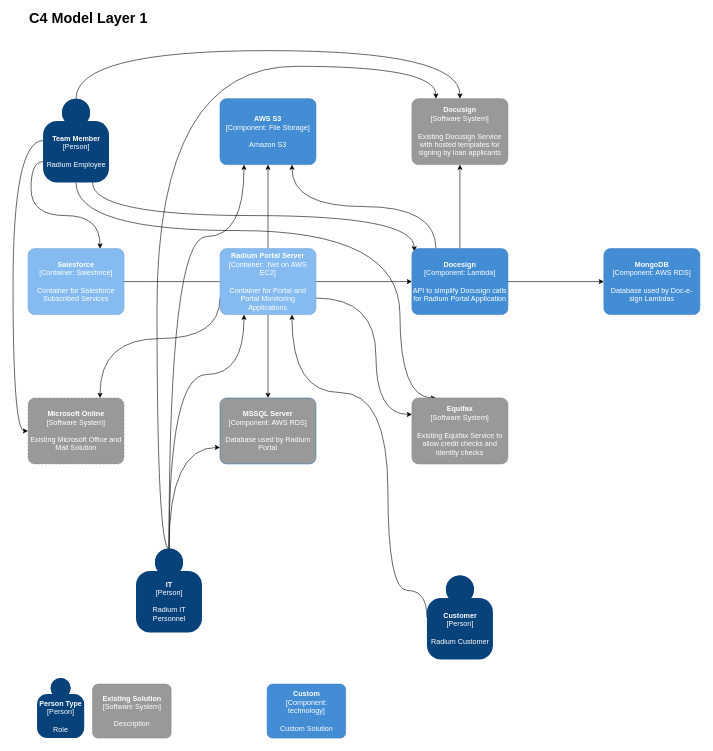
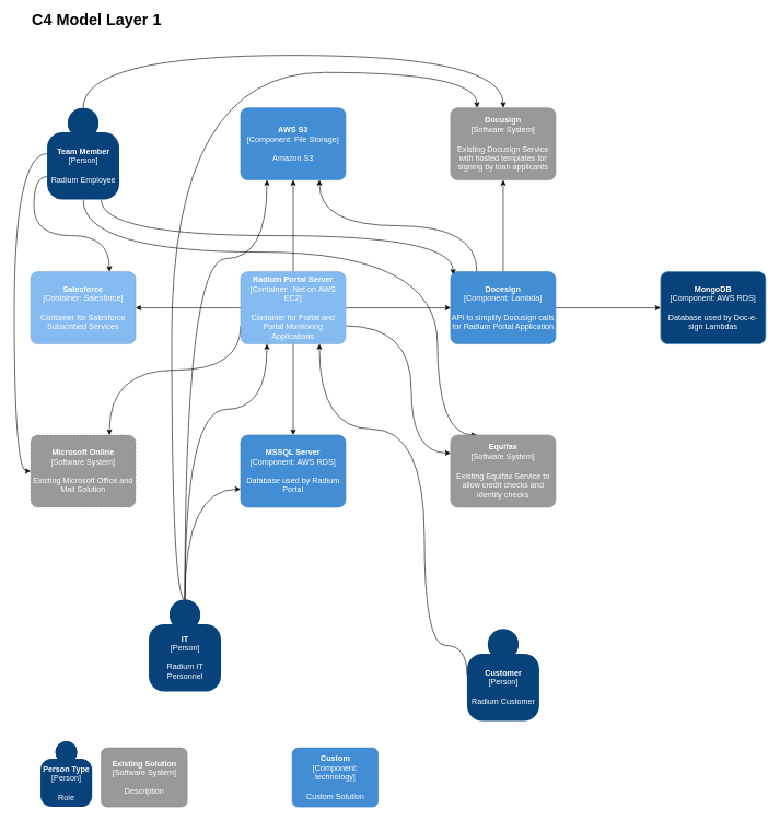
  <mxCell id="0" />
  <mxCell id="1" parent="0" />
  <mxCell id="2" style="edgeStyle=orthogonalEdgeStyle;curved=1;rounded=0;orthogonalLoop=1;jettySize=auto;html=1;exitX=0;exitY=0.75;exitDx=0;exitDy=0;exitPerimeter=0;entryX=0.75;entryY=0;entryDx=0;entryDy=0;entryPerimeter=0;startArrow=none;startFill=0;endArrow=classic;endFill=1;" edge="1" parent="1" source="7" target="16"><mxGeometry relative="1" as="geometry" /></mxCell>
  <mxCell id="3" style="edgeStyle=orthogonalEdgeStyle;curved=1;rounded=0;orthogonalLoop=1;jettySize=auto;html=1;exitX=0.5;exitY=1;exitDx=0;exitDy=0;exitPerimeter=0;entryX=0.25;entryY=0;entryDx=0;entryDy=0;entryPerimeter=0;startArrow=none;startFill=0;endArrow=classic;endFill=1;" edge="1" parent="1" source="7" target="14"><mxGeometry relative="1" as="geometry"><Array as="points"><mxPoint x="125.94" y="383.94" /><mxPoint x="665.94" y="383.94" /><mxPoint x="665.94" y="662.94" /></Array></mxGeometry></mxCell>
  <mxCell id="4" style="edgeStyle=orthogonalEdgeStyle;curved=1;rounded=0;orthogonalLoop=1;jettySize=auto;html=1;exitX=0.75;exitY=1;exitDx=0;exitDy=0;exitPerimeter=0;entryX=0.024;entryY=0.042;entryDx=0;entryDy=0;entryPerimeter=0;startArrow=none;startFill=0;endArrow=classic;endFill=1;" edge="1" parent="1" source="7" target="12"><mxGeometry relative="1" as="geometry" /></mxCell>
  <mxCell id="5" style="edgeStyle=orthogonalEdgeStyle;curved=1;rounded=0;orthogonalLoop=1;jettySize=auto;html=1;exitX=0.5;exitY=0;exitDx=0;exitDy=0;exitPerimeter=0;entryX=0.5;entryY=0;entryDx=0;entryDy=0;entryPerimeter=0;startArrow=none;startFill=0;endArrow=classic;endFill=1;" edge="1" parent="1" source="7" target="13"><mxGeometry relative="1" as="geometry"><Array as="points"><mxPoint x="125.94" y="83.94" /><mxPoint x="765.94" y="83.94" /></Array></mxGeometry></mxCell>
  <mxCell id="6" style="edgeStyle=orthogonalEdgeStyle;curved=1;rounded=0;orthogonalLoop=1;jettySize=auto;html=1;exitX=0;exitY=0.5;exitDx=0;exitDy=0;exitPerimeter=0;entryX=0;entryY=0.5;entryDx=0;entryDy=0;entryPerimeter=0;startArrow=none;startFill=0;endArrow=classic;endFill=1;fontSize=24;" edge="1" parent="1" source="7" target="15"><mxGeometry relative="1" as="geometry"><Array as="points"><mxPoint x="20.94" y="234" /><mxPoint x="20.94" y="718" /></Array></mxGeometry></mxCell>
  <mxCell id="7" value="&lt;b&gt;Team Member&lt;/b&gt;&lt;div&gt;[Person]&lt;/div&gt;&lt;br&gt;&lt;div&gt;Radium Employee&lt;/div&gt;" style="html=1;dashed=0;whitespace=wrap;fillColor=#08427b;strokeColor=none;fontColor=#ffffff;shape=mxgraph.c4.person;align=center;metaEdit=1;points=[[0.5,0,0],[1,0.5,0],[1,0.75,0],[0.75,1,0],[0.5,1,0],[0.25,1,0],[0,0.75,0],[0,0.5,0]];metaData={&quot;c4Type&quot;:{&quot;editable&quot;:false}};" vertex="1" parent="1"><mxGeometry x="70.94" y="163.94" width="110.0" height="140" as="geometry" /></mxCell>
  <mxCell id="8" value="&lt;b&gt;AWS S3&lt;/b&gt;&lt;div&gt;[Component: File Storage]&lt;/div&gt;&lt;br&gt;&lt;div&gt;Amazon S3&lt;/div&gt;" style="rounded=1;whiteSpace=wrap;html=1;labelBackgroundColor=none;fillColor=#438DD5;fontColor=#ffffff;align=center;arcSize=10;strokeColor=#3C7FC0;metaEdit=1;metaData={&quot;c4Type&quot;:{&quot;editable&quot;:false}};points=[[0.25,0,0],[0.5,0,0],[0.75,0,0],[1,0.25,0],[1,0.5,0],[1,0.75,0],[0.75,1,0],[0.5,1,0],[0.25,1,0],[0,0.75,0],[0,0.5,0],[0,0.25,0]];" vertex="1" parent="1"><mxGeometry x="365.94" y="163.94" width="160" height="110.0" as="geometry" /></mxCell>
  <mxCell id="9" style="edgeStyle=orthogonalEdgeStyle;rounded=0;orthogonalLoop=1;jettySize=auto;html=1;exitX=0.5;exitY=0;exitDx=0;exitDy=0;exitPerimeter=0;entryX=0.5;entryY=1;entryDx=0;entryDy=0;entryPerimeter=0;" edge="1" parent="1" source="12" target="13"><mxGeometry relative="1" as="geometry" /></mxCell>
  <mxCell id="10" style="edgeStyle=orthogonalEdgeStyle;rounded=0;orthogonalLoop=1;jettySize=auto;html=1;exitX=1;exitY=0.5;exitDx=0;exitDy=0;exitPerimeter=0;" edge="1" parent="1" source="12" target="17"><mxGeometry relative="1" as="geometry" /></mxCell>
  <mxCell id="11" style="edgeStyle=orthogonalEdgeStyle;rounded=0;orthogonalLoop=1;jettySize=auto;html=1;exitX=0.25;exitY=0;exitDx=0;exitDy=0;exitPerimeter=0;entryX=0.75;entryY=1;entryDx=0;entryDy=0;entryPerimeter=0;curved=1;" edge="1" parent="1" source="12" target="8"><mxGeometry relative="1" as="geometry" /></mxCell>
  <mxCell id="12" value="&lt;b&gt;Docesign&lt;/b&gt;&lt;div&gt;[Component: Lambda]&lt;/div&gt;&lt;br&gt;&lt;div&gt;API to simplify Docusign calls for Radium Portal Application&lt;/div&gt;" style="rounded=1;whiteSpace=wrap;html=1;labelBackgroundColor=none;fillColor=#438DD5;fontColor=#ffffff;align=center;arcSize=10;strokeColor=#3C7FC0;metaEdit=1;metaData={&quot;c4Type&quot;:{&quot;editable&quot;:false}};points=[[0.25,0,0],[0.5,0,0],[0.75,0,0],[1,0.25,0],[1,0.5,0],[1,0.75,0],[0.75,1,0],[0.5,1,0],[0.25,1,0],[0,0.75,0],[0,0.5,0],[0,0.25,0]];" vertex="1" parent="1"><mxGeometry x="685.94" y="413.94" width="160" height="110.0" as="geometry" /></mxCell>
  <mxCell id="13" value="&lt;b&gt;Docusign&lt;/b&gt;&lt;div&gt;[Software System]&lt;/div&gt;&lt;br&gt;&lt;div&gt;Existing Docusign Service with hosted templates for signing by loan applicants&lt;/div&gt;" style="rounded=1;whiteSpace=wrap;html=1;labelBackgroundColor=none;fillColor=#999999;fontColor=#ffffff;align=center;arcSize=10;strokeColor=#8A8A8A;metaEdit=1;metaData={&quot;c4Type&quot;:{&quot;editable&quot;:false}};points=[[0.25,0,0],[0.5,0,0],[0.75,0,0],[1,0.25,0],[1,0.5,0],[1,0.75,0],[0.75,1,0],[0.5,1,0],[0.25,1,0],[0,0.75,0],[0,0.5,0],[0,0.25,0]];" vertex="1" parent="1"><mxGeometry x="685.94" y="163.94" width="160" height="110.0" as="geometry" /></mxCell>
  <mxCell id="14" value="&lt;b&gt;Equifax&lt;/b&gt;&lt;div&gt;[Software System]&lt;/div&gt;&lt;br&gt;&lt;div&gt;Existing Equifax Service to allow credit checks and identity checks&lt;/div&gt;" style="rounded=1;whiteSpace=wrap;html=1;labelBackgroundColor=none;fillColor=#999999;fontColor=#ffffff;align=center;arcSize=10;strokeColor=#8A8A8A;metaEdit=1;metaData={&quot;c4Type&quot;:{&quot;editable&quot;:false}};points=[[0.25,0,0],[0.5,0,0],[0.75,0,0],[1,0.25,0],[1,0.5,0],[1,0.75,0],[0.75,1,0],[0.5,1,0],[0.25,1,0],[0,0.75,0],[0,0.5,0],[0,0.25,0]];" vertex="1" parent="1"><mxGeometry x="685.94" y="662.94" width="160" height="110.0" as="geometry" /></mxCell>
  <mxCell id="15" value="&lt;b&gt;Microsoft Online&lt;/b&gt;&lt;div&gt;[Software System]&lt;/div&gt;&lt;br&gt;&lt;div&gt;Existing Microsoft Office and Mail Solution&lt;/div&gt;" style="rounded=1;whiteSpace=wrap;html=1;labelBackgroundColor=none;fillColor=#999999;fontColor=#ffffff;align=center;arcSize=10;strokeColor=#8A8A8A;metaEdit=1;metaData={&quot;c4Type&quot;:{&quot;editable&quot;:false}};points=[[0.25,0,0],[0.5,0,0],[0.75,0,0],[1,0.25,0],[1,0.5,0],[1,0.75,0],[0.75,1,0],[0.5,1,0],[0.25,1,0],[0,0.75,0],[0,0.5,0],[0,0.25,0]];dashed=1;" vertex="1" parent="1"><mxGeometry x="45.94" y="662.94" width="160" height="110.0" as="geometry" /></mxCell>
  <mxCell id="16" value="&lt;b&gt;Salesforce&lt;/b&gt;&lt;div&gt;[Container: Salesforce]&lt;/div&gt;&lt;br&gt;&lt;div&gt;Container for Salesforce Subscribed Services&lt;/div&gt;" style="rounded=1;whiteSpace=wrap;html=1;labelBackgroundColor=none;fillColor=#85BBF0;fontColor=#ffffff;align=center;arcSize=10;strokeColor=#78A8D8;metaEdit=1;metaData={&quot;c4Type&quot;:{&quot;editable&quot;:false}};points=[[0.25,0,0],[0.5,0,0],[0.75,0,0],[1,0.25,0],[1,0.5,0],[1,0.75,0],[0.75,1,0],[0.5,1,0],[0.25,1,0],[0,0.75,0],[0,0.5,0],[0,0.25,0]];" vertex="1" parent="1"><mxGeometry x="45.94" y="413.94" width="160" height="110.0" as="geometry" /></mxCell>
- <mxCell id="17" value="&lt;b&gt;MongoDB&lt;/b&gt;&lt;div&gt;[Component: AWS RDS]&lt;/div&gt;&lt;br&gt;&lt;div&gt;Database used by Doc-e-sign Lambdas&lt;/div&gt;" style="rounded=1;whiteSpace=wrap;html=1;labelBackgroundColor=none;fillColor=#438DD5;fontColor=#ffffff;align=center;arcSize=10;strokeColor=#3C7FC0;metaEdit=1;metaData={&quot;c4Type&quot;:{&quot;editable&quot;:false}};points=[[0.25,0,0],[0.5,0,0],[0.75,0,0],[1,0.25,0],[1,0.5,0],[1,0.75,0],[0.75,1,0],[0.5,1,0],[0.25,1,0],[0,0.75,0],[0,0.5,0],[0,0.25,0]];" vertex="1" parent="1"><mxGeometry x="1005.94" y="413.94" width="160" height="110.0" as="geometry" /></mxCell>
+ <mxCell id="17" value="&lt;b&gt;MongoDB&lt;/b&gt;&lt;div&gt;[Component: AWS RDS]&lt;/div&gt;&lt;br&gt;&lt;div&gt;Database used by Doc-e-sign Lambdas&lt;/div&gt;" style="rounded=1;whiteSpace=wrap;html=1;labelBackgroundColor=none;fillColor=#08427b;fontColor=#ffffff;align=center;arcSize=10;strokeColor=#3C7FC0;metaEdit=1;metaData={&quot;c4Type&quot;:{&quot;editable&quot;:false}};points=[[0.25,0,0],[0.5,0,0],[0.75,0,0],[1,0.25,0],[1,0.5,0],[1,0.75,0],[0.75,1,0],[0.5,1,0],[0.25,1,0],[0,0.75,0],[0,0.5,0],[0,0.25,0]];" vertex="1" parent="1"><mxGeometry x="1005.94" y="413.94" width="160" height="110.0" as="geometry" /></mxCell>
  <mxCell id="18" style="edgeStyle=orthogonalEdgeStyle;rounded=0;orthogonalLoop=1;jettySize=auto;html=1;entryX=0.5;entryY=1;entryDx=0;entryDy=0;entryPerimeter=0;startArrow=classic;startFill=1;endArrow=none;endFill=0;" edge="1" parent="1" source="19" target="25"><mxGeometry relative="1" as="geometry" /></mxCell>
- <mxCell id="19" value="&lt;b&gt;MSSQL Server&lt;/b&gt;&lt;div&gt;[Component: AWS RDS]&lt;/div&gt;&lt;br&gt;&lt;div&gt;Database used by Radium Portal&lt;/div&gt;" style="rounded=1;whiteSpace=wrap;html=1;labelBackgroundColor=none;fillColor=#999999;fontColor=#ffffff;align=center;arcSize=10;strokeColor=#3C7FC0;metaEdit=1;metaData={&quot;c4Type&quot;:{&quot;editable&quot;:false}};points=[[0.25,0,0],[0.5,0,0],[0.75,0,0],[1,0.25,0],[1,0.5,0],[1,0.75,0],[0.75,1,0],[0.5,1,0],[0.25,1,0],[0,0.75,0],[0,0.5,0],[0,0.25,0]];" vertex="1" parent="1"><mxGeometry x="365.94" y="662.94" width="160" height="110.0" as="geometry" /></mxCell>
+ <mxCell id="19" value="&lt;b&gt;MSSQL Server&lt;/b&gt;&lt;div&gt;[Component: AWS RDS]&lt;/div&gt;&lt;br&gt;&lt;div&gt;Database used by Radium Portal&lt;/div&gt;" style="rounded=1;whiteSpace=wrap;html=1;labelBackgroundColor=none;fillColor=#438DD5;fontColor=#ffffff;align=center;arcSize=10;strokeColor=#3C7FC0;metaEdit=1;metaData={&quot;c4Type&quot;:{&quot;editable&quot;:false}};points=[[0.25,0,0],[0.5,0,0],[0.75,0,0],[1,0.25,0],[1,0.5,0],[1,0.75,0],[0.75,1,0],[0.5,1,0],[0.25,1,0],[0,0.75,0],[0,0.5,0],[0,0.25,0]];" vertex="1" parent="1"><mxGeometry x="365.94" y="662.94" width="160" height="110.0" as="geometry" /></mxCell>
  <mxCell id="20" style="edgeStyle=orthogonalEdgeStyle;rounded=0;orthogonalLoop=1;jettySize=auto;html=1;exitX=1;exitY=0.5;exitDx=0;exitDy=0;exitPerimeter=0;" edge="1" parent="1" source="25" target="12"><mxGeometry relative="1" as="geometry" /></mxCell>
  <mxCell id="21" style="edgeStyle=orthogonalEdgeStyle;rounded=0;orthogonalLoop=1;jettySize=auto;html=1;exitX=0.5;exitY=0;exitDx=0;exitDy=0;exitPerimeter=0;" edge="1" parent="1" source="25" target="8"><mxGeometry relative="1" as="geometry" /></mxCell>
  <mxCell id="22" style="edgeStyle=orthogonalEdgeStyle;curved=1;rounded=0;orthogonalLoop=1;jettySize=auto;html=1;exitX=1;exitY=0.75;exitDx=0;exitDy=0;exitPerimeter=0;entryX=0;entryY=0.25;entryDx=0;entryDy=0;entryPerimeter=0;" edge="1" parent="1" source="25" target="14"><mxGeometry relative="1" as="geometry"><Array as="points"><mxPoint x="625.94" y="496.94" /><mxPoint x="625.94" y="690.94" /></Array></mxGeometry></mxCell>
- <mxCell id="23" style="edgeStyle=orthogonalEdgeStyle;curved=1;rounded=0;orthogonalLoop=1;jettySize=auto;html=1;exitX=0;exitY=0.5;exitDx=0;exitDy=0;exitPerimeter=0;entryX=1;entryY=0.5;entryDx=0;entryDy=0;entryPerimeter=0;startArrow=none;startFill=0;endArrow=none;endFill=1;" edge="1" parent="1" source="25" target="16"><mxGeometry relative="1" as="geometry" /></mxCell>
+ <mxCell id="23" style="edgeStyle=orthogonalEdgeStyle;curved=1;rounded=0;orthogonalLoop=1;jettySize=auto;html=1;exitX=0;exitY=0.5;exitDx=0;exitDy=0;exitPerimeter=0;entryX=1;entryY=0.5;entryDx=0;entryDy=0;entryPerimeter=0;startArrow=none;startFill=0;endArrow=classic;endFill=1;" edge="1" parent="1" source="25" target="16"><mxGeometry relative="1" as="geometry" /></mxCell>
  <mxCell id="24" style="edgeStyle=orthogonalEdgeStyle;curved=1;rounded=0;orthogonalLoop=1;jettySize=auto;html=1;exitX=0;exitY=0.75;exitDx=0;exitDy=0;exitPerimeter=0;entryX=0.75;entryY=0;entryDx=0;entryDy=0;entryPerimeter=0;startArrow=none;startFill=0;endArrow=classic;endFill=1;" edge="1" parent="1" source="25" target="15"><mxGeometry relative="1" as="geometry"><Array as="points"><mxPoint x="365.94" y="563.94" /><mxPoint x="165.94" y="563.94" /></Array></mxGeometry></mxCell>
  <mxCell id="25" value="&lt;b&gt;Radium Portal Server&lt;/b&gt;&lt;div&gt;[Container: .Net on AWS EC2]&lt;/div&gt;&lt;br&gt;&lt;div&gt;Container for Portal and Portal Monitoring Applications&lt;/div&gt;" style="rounded=1;whiteSpace=wrap;html=1;labelBackgroundColor=none;fillColor=#85BBF0;fontColor=#ffffff;align=center;arcSize=10;strokeColor=#78A8D8;metaEdit=1;metaData={&quot;c4Type&quot;:{&quot;editable&quot;:false}};points=[[0.25,0,0],[0.5,0,0],[0.75,0,0],[1,0.25,0],[1,0.5,0],[1,0.75,0],[0.75,1,0],[0.5,1,0],[0.25,1,0],[0,0.75,0],[0,0.5,0],[0,0.25,0]];" vertex="1" parent="1"><mxGeometry x="365.94" y="413.94" width="160" height="110.0" as="geometry" /></mxCell>
  <mxCell id="26" style="edgeStyle=orthogonalEdgeStyle;curved=1;rounded=0;orthogonalLoop=1;jettySize=auto;html=1;exitX=0;exitY=0.5;exitDx=0;exitDy=0;exitPerimeter=0;entryX=0.75;entryY=1;entryDx=0;entryDy=0;entryPerimeter=0;startArrow=none;startFill=0;endArrow=classic;endFill=1;" edge="1" parent="1" source="27" target="25"><mxGeometry relative="1" as="geometry"><Array as="points"><mxPoint x="645.94" y="983.94" /><mxPoint x="645.94" y="653.94" /><mxPoint x="485.94" y="653.94" /></Array></mxGeometry></mxCell>
  <mxCell id="27" value="&lt;b&gt;Customer&lt;/b&gt;&lt;div&gt;[Person]&lt;/div&gt;&lt;br&gt;&lt;div&gt;Radium Customer&lt;/div&gt;" style="html=1;dashed=0;whitespace=wrap;fillColor=#08427b;strokeColor=none;fontColor=#ffffff;shape=mxgraph.c4.person;align=center;metaEdit=1;points=[[0.5,0,0],[1,0.5,0],[1,0.75,0],[0.75,1,0],[0.5,1,0],[0.25,1,0],[0,0.75,0],[0,0.5,0]];metaData={&quot;c4Type&quot;:{&quot;editable&quot;:false}};" vertex="1" parent="1"><mxGeometry x="710.94" y="958.94" width="110.0" height="140" as="geometry" /></mxCell>
  <mxCell id="28" style="edgeStyle=orthogonalEdgeStyle;curved=1;rounded=0;orthogonalLoop=1;jettySize=auto;html=1;exitX=0.5;exitY=0;exitDx=0;exitDy=0;exitPerimeter=0;entryX=0;entryY=0.75;entryDx=0;entryDy=0;entryPerimeter=0;startArrow=none;startFill=0;endArrow=classic;endFill=1;" edge="1" parent="1" source="32" target="19"><mxGeometry relative="1" as="geometry" /></mxCell>
  <mxCell id="29" style="edgeStyle=orthogonalEdgeStyle;curved=1;rounded=0;orthogonalLoop=1;jettySize=auto;html=1;exitX=0.5;exitY=0;exitDx=0;exitDy=0;exitPerimeter=0;entryX=0.25;entryY=1;entryDx=0;entryDy=0;entryPerimeter=0;startArrow=none;startFill=0;endArrow=classic;endFill=1;" edge="1" parent="1" source="32" target="25"><mxGeometry relative="1" as="geometry"><Array as="points"><mxPoint x="280.94" y="623.94" /><mxPoint x="405.94" y="623.94" /></Array></mxGeometry></mxCell>
  <mxCell id="30" style="edgeStyle=orthogonalEdgeStyle;curved=1;rounded=0;orthogonalLoop=1;jettySize=auto;html=1;exitX=0.5;exitY=0;exitDx=0;exitDy=0;exitPerimeter=0;entryX=0.25;entryY=1;entryDx=0;entryDy=0;entryPerimeter=0;startArrow=none;startFill=0;endArrow=classic;endFill=1;" edge="1" parent="1" source="32" target="8"><mxGeometry relative="1" as="geometry"><Array as="points"><mxPoint x="280.94" y="393.94" /><mxPoint x="405.94" y="393.94" /></Array></mxGeometry></mxCell>
  <mxCell id="31" style="edgeStyle=orthogonalEdgeStyle;curved=1;rounded=0;orthogonalLoop=1;jettySize=auto;html=1;exitX=0.5;exitY=0;exitDx=0;exitDy=0;exitPerimeter=0;entryX=0.25;entryY=0;entryDx=0;entryDy=0;entryPerimeter=0;startArrow=none;startFill=0;endArrow=classic;endFill=1;" edge="1" parent="1" source="32" target="13"><mxGeometry relative="1" as="geometry"><Array as="points"><mxPoint x="260.94" y="914" /><mxPoint x="260.94" y="110" /><mxPoint x="725.94" y="110" /></Array></mxGeometry></mxCell>
  <mxCell id="32" value="&lt;b&gt;IT&lt;/b&gt;&lt;div&gt;[Person]&lt;/div&gt;&lt;br&gt;&lt;div&gt;Radium IT&#10;Personnel&lt;/div&gt;" style="html=1;dashed=0;whitespace=wrap;fillColor=#08427b;strokeColor=none;fontColor=#ffffff;shape=mxgraph.c4.person;align=center;metaEdit=1;points=[[0.5,0,0],[1,0.5,0],[1,0.75,0],[0.75,1,0],[0.5,1,0],[0.25,1,0],[0,0.75,0],[0,0.5,0]];metaData={&quot;c4Type&quot;:{&quot;editable&quot;:false}};" vertex="1" parent="1"><mxGeometry x="225.94" y="913.94" width="110.0" height="140" as="geometry" /></mxCell>
  <mxCell id="33" value="&lt;b&gt;Existing Solution&lt;/b&gt;&lt;div&gt;[Software System]&lt;/div&gt;&lt;br&gt;&lt;div&gt;Description&lt;/div&gt;" style="rounded=1;whiteSpace=wrap;html=1;labelBackgroundColor=none;fillColor=#999999;fontColor=#ffffff;align=center;arcSize=10;strokeColor=#8A8A8A;metaEdit=1;metaData={&quot;c4Type&quot;:{&quot;editable&quot;:false}};points=[[0.25,0,0],[0.5,0,0],[0.75,0,0],[1,0.25,0],[1,0.5,0],[1,0.75,0],[0.75,1,0],[0.5,1,0],[0.25,1,0],[0,0.75,0],[0,0.5,0],[0,0.25,0]];" vertex="1" parent="1"><mxGeometry x="153.51" y="1140" width="130.91" height="90" as="geometry" /></mxCell>
  <mxCell id="34" value="&lt;b&gt;Custom&lt;/b&gt;&lt;div&gt;[Component: technology]&lt;/div&gt;&lt;br&gt;&lt;div&gt;Custom Solution&lt;/div&gt;" style="rounded=1;whiteSpace=wrap;html=1;labelBackgroundColor=none;fillColor=#438DD5;fontColor=#ffffff;align=center;arcSize=10;strokeColor=#3C7FC0;metaEdit=1;metaData={&quot;c4Type&quot;:{&quot;editable&quot;:false}};points=[[0.25,0,0],[0.5,0,0],[0.75,0,0],[1,0.25,0],[1,0.5,0],[1,0.75,0],[0.75,1,0],[0.5,1,0],[0.25,1,0],[0,0.75,0],[0,0.5,0],[0,0.25,0]];" vertex="1" parent="1"><mxGeometry x="444.51" y="1140" width="130.91" height="90" as="geometry" /></mxCell>
  <mxCell id="35" value="&lt;b&gt;Person Type&lt;/b&gt;&lt;div&gt;[Person]&lt;/div&gt;&lt;br&gt;&lt;div&gt;Role&lt;/div&gt;" style="html=1;dashed=0;whitespace=wrap;fillColor=#08427b;strokeColor=none;fontColor=#ffffff;shape=mxgraph.c4.person;align=center;metaEdit=1;points=[[0.5,0,0],[1,0.5,0],[1,0.75,0],[0.75,1,0],[0.5,1,0],[0.25,1,0],[0,0.75,0],[0,0.5,0]];metaData={&quot;c4Type&quot;:{&quot;editable&quot;:false}};" vertex="1" parent="1"><mxGeometry x="60.94" y="1130" width="78.57" height="100" as="geometry" /></mxCell>
  <mxCell id="36" value="C4 Model Layer 1" style="text;html=1;strokeColor=none;fillColor=none;align=left;verticalAlign=middle;whiteSpace=wrap;rounded=0;fontStyle=1;fontSize=24;" vertex="1" parent="1"><mxGeometry x="45.94" y="20" width="280.71" height="20" as="geometry" /></mxCell>
